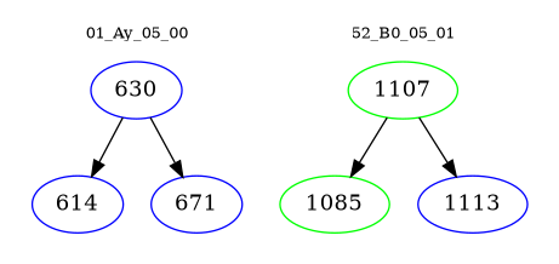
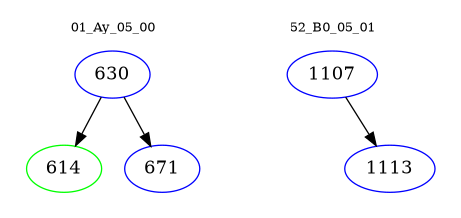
  digraph {
    node [color=blue]
    edge [color=black]
    n1 [label=630]
-   n2 [label=614]
+   n2 [color=green label=614]
    n3 [label=671]
-   n4 [color=green label=1107]
-   n5 [color=green label=1085]
+   n4 [label=1107]
    n6 [label=1113]
    subgraph cluster_1 {
      color=white
      fontsize=10
      label="01_Ay_05_00"
      n1
      n2
      n3
    }
    subgraph cluster_2 {
      color=white
      fontsize=10
      label="52_B0_05_01"
      n4
-     n5
      n6
    }
    n1 -> n2
    n1 -> n3
-   n4 -> n5
    n4 -> n6
  }
